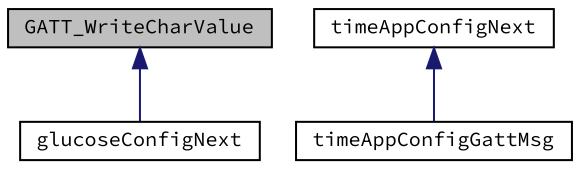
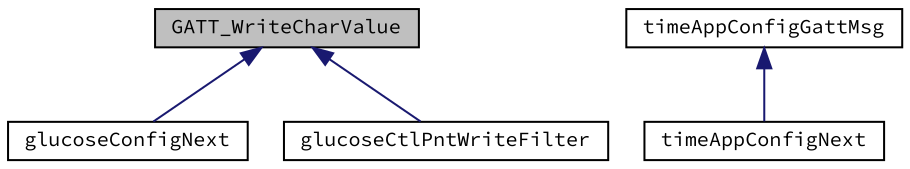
  digraph {
    fontname="Source Code Pro"
    rankdir=TB
    node [color=black fillcolor=white fontname="Source Code Pro" fontsize=10 shape=record style=filled]
    edge [color=midnightblue dir=back fontname="Source Code Pro" fontsize=10 labelfontname=Helvetica labelfontsize=10 style=solid]
    n1 [fillcolor=grey75 fontcolor=black height=0.2 label=GATT_WriteCharValue width=0.4]
    n2 [height=0.2 label=glucoseConfigNext width=0.4]
+   n3 [height=0.2 label=glucoseCtlPntWriteFilter width=0.4]
    n4 [height=0.2 label=timeAppConfigNext width=0.4]
    n5 [height=0.2 label=timeAppConfigGattMsg width=0.4]
    n1 -> n2
-   n4 -> n5
+   n1 -> n3
+   n5 -> n4
  }
